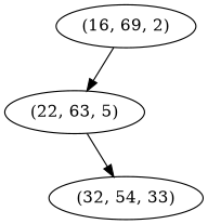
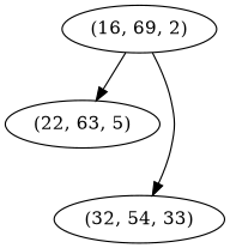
  digraph {
    "(16, 69, 2)"
    "(22, 63, 5)"
    n3 [label="(32, 54, 33)"]
    "(16, 69, 2)" -> "(22, 63, 5)"
-   "(22, 63, 5)" -> n3
+   "(16, 69, 2)" -> n3
  }
